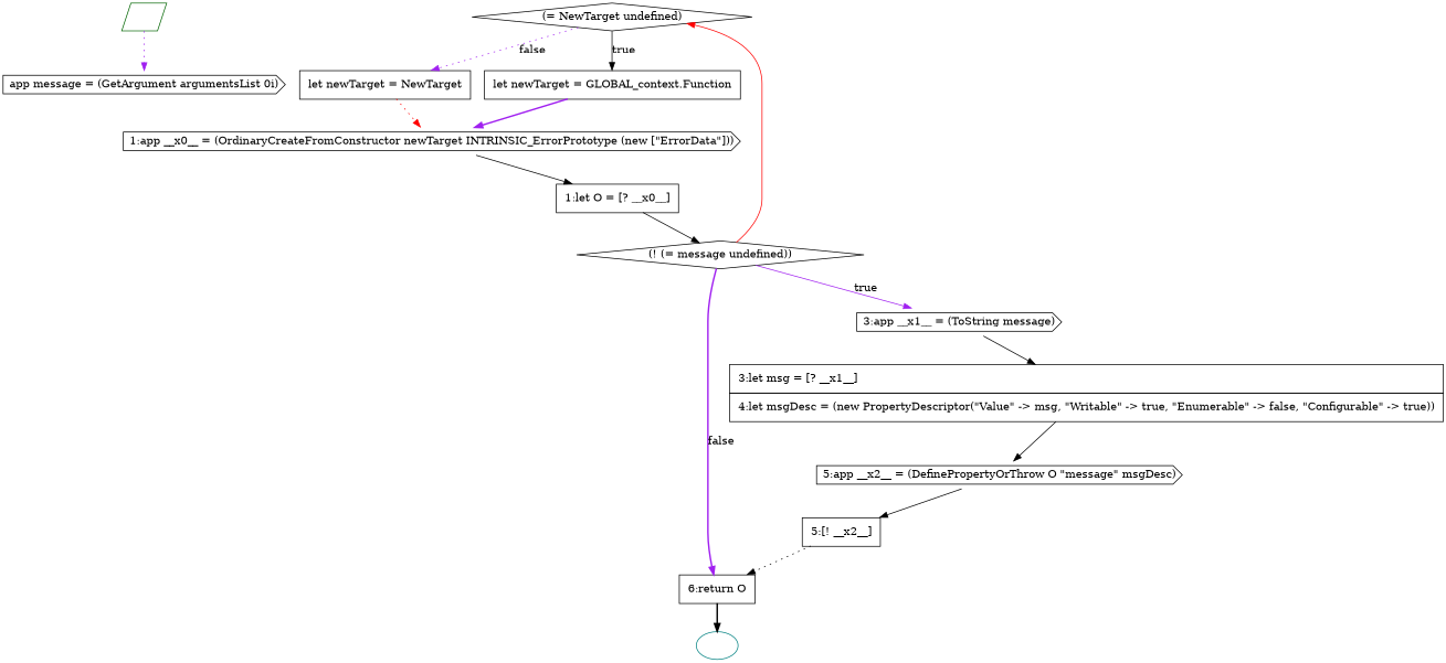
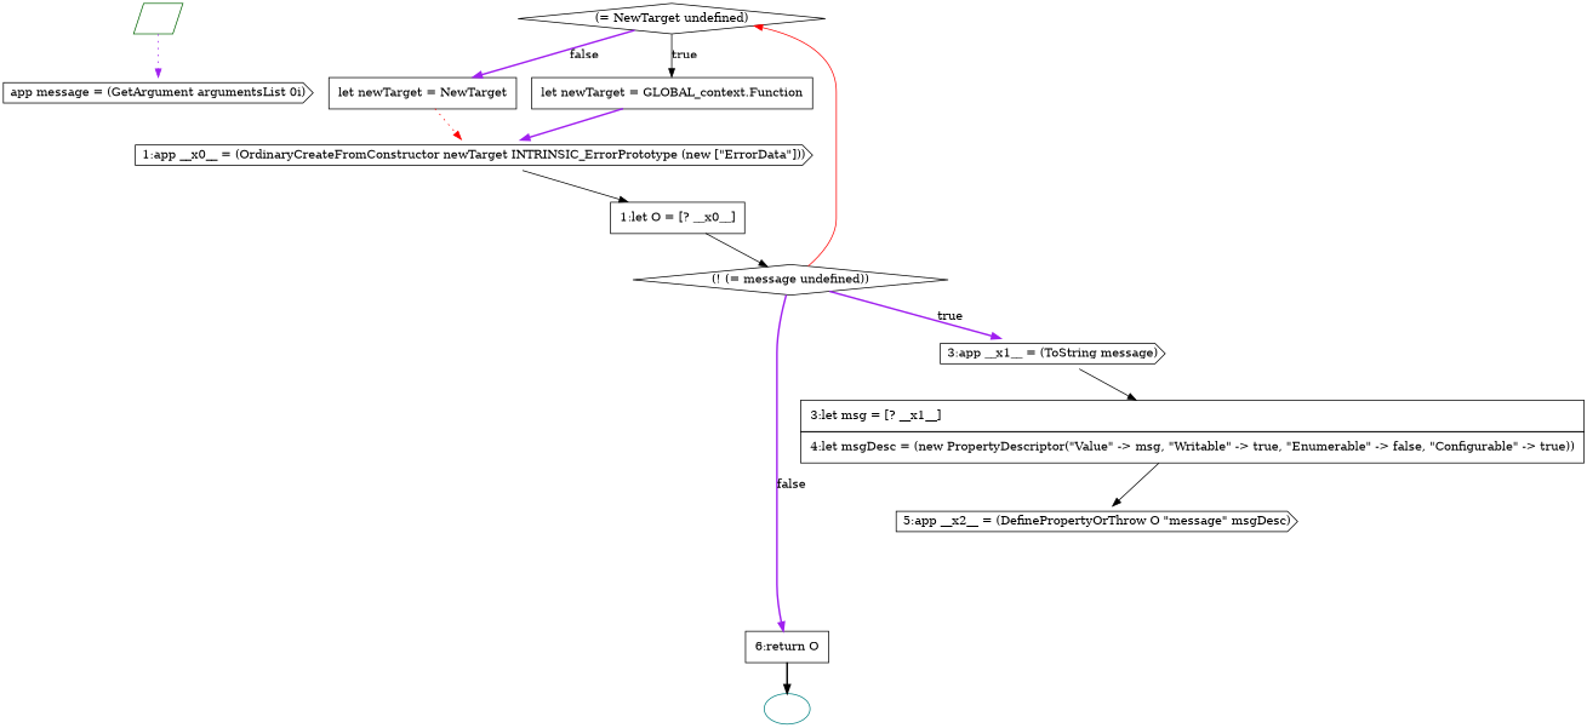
  digraph {
    node [color=black fillcolor=white shape=none style=filled]
    edge [color=black style=solid]
    n1 [label=<<font color="black">app message = (GetArgument argumentsList 0i)</font>> shape=cds]
    n2 [label=<<font color="black">(= NewTarget undefined)</font>> shape=diamond]
    n3 [label=<<font color="black">     <table border="0" cellborder="1" cellspacing="0" cellpadding="10">       <tr><td align="left">let newTarget = NewTarget</td></tr>     </table>   </font>> margin=0]
    n4 [label=<<font color="black">     <table border="0" cellborder="1" cellspacing="0" cellpadding="10">       <tr><td align="left">let newTarget = GLOBAL_context.Function</td></tr>     </table>   </font>> margin=0]
    n5 [color=teal label=" " shape=ellipse]
    n6 [label=<<font color="black">1:app __x0__ = (OrdinaryCreateFromConstructor newTarget INTRINSIC_ErrorPrototype (new [&quot;ErrorData&quot;]))</font>> shape=cds]
    n7 [label=<<font color="black">     <table border="0" cellborder="1" cellspacing="0" cellpadding="10">       <tr><td align="left">1:let O = [? __x0__]</td></tr>     </table>   </font>> margin=0]
    n8 [label=<<font color="black">5:app __x2__ = (DefinePropertyOrThrow O &quot;message&quot; msgDesc)</font>> shape=cds]
-   n9 [label=<<font color="black">     <table border="0" cellborder="1" cellspacing="0" cellpadding="10">       <tr><td align="left">5:[! __x2__]</td></tr>     </table>   </font>> margin=0]
    n10 [label=<<font color="black">     <table border="0" cellborder="1" cellspacing="0" cellpadding="10">       <tr><td align="left">6:return O</td></tr>     </table>   </font>> margin=0]
    n11 [color=darkgreen label=" " shape=parallelogram]
    n12 [label=<<font color="black">3:app __x1__ = (ToString message)</font>> shape=cds]
    n13 [label=<<font color="black">     <table border="0" cellborder="1" cellspacing="0" cellpadding="10">       <tr><td align="left">3:let msg = [? __x1__]</td></tr>       <tr><td align="left">4:let msgDesc = (new PropertyDescriptor(&quot;Value&quot; -&gt; msg, &quot;Writable&quot; -&gt; true, &quot;Enumerable&quot; -&gt; false, &quot;Configurable&quot; -&gt; true))</td></tr>     </table>   </font>> margin=0]
    n14 [label=<<font color="black">(! (= message undefined))</font>> shape=diamond]
-   n2 -> n3 [color=purple label=<<font color="black">false</font>> style=dotted]
+   n2 -> n3 [color=purple label=<<font color="black">false</font>> style=bold]
    n2 -> n4 [label=<<font color="black">true</font>>]
    n3 -> n6 [color=red style=dotted]
    n4 -> n6 [color=purple style=bold]
    n6 -> n7
    n7 -> n14
-   n8 -> n9
-   n9 -> n10 [style=dotted]
    n10 -> n5 [style=bold]
    n11 -> n1 [color=purple style=dotted]
    n12 -> n13
    n13 -> n8
    n14 -> n2 [color=red]
    n14 -> n10 [color=purple label=<<font color="black">false</font>> style=bold]
-   n14 -> n12 [color=purple label=<<font color="black">true</font>>]
+   n14 -> n12 [color=purple label=<<font color="black">true</font>> style=bold]
  }
